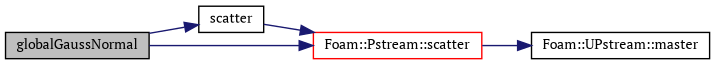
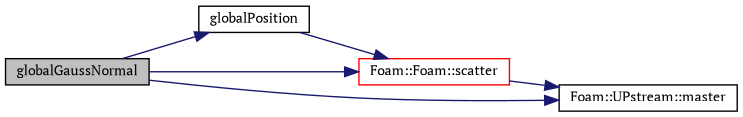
  digraph {
    fontname="PT Serif"
    rankdir=LR
    node [color=black fontname="PT Serif" fontsize=10 shape=record]
    edge [color=midnightblue fontname="PT Serif" fontsize=10 labelfontname=Helvetica labelfontsize=10 style=solid]
    n1 [fillcolor=grey75 fontcolor=black height=0.2 label=globalGaussNormal style=filled width=0.4]
-   n2 [height=0.2 label=scatter width=0.4]
+   n2 [height=0.2 label=globalPosition width=0.4]
    n3 [height=0.2 label="Foam::UPstream::master" width=0.4]
-   n4 [color=red height=0.2 label="Foam::Pstream::scatter" width=0.4]
+   n4 [color=red height=0.2 label="Foam::Foam::scatter" width=0.4]
    n1 -> n2
+   n1 -> n3
    n1 -> n4
    n2 -> n4
    n4 -> n3
  }
